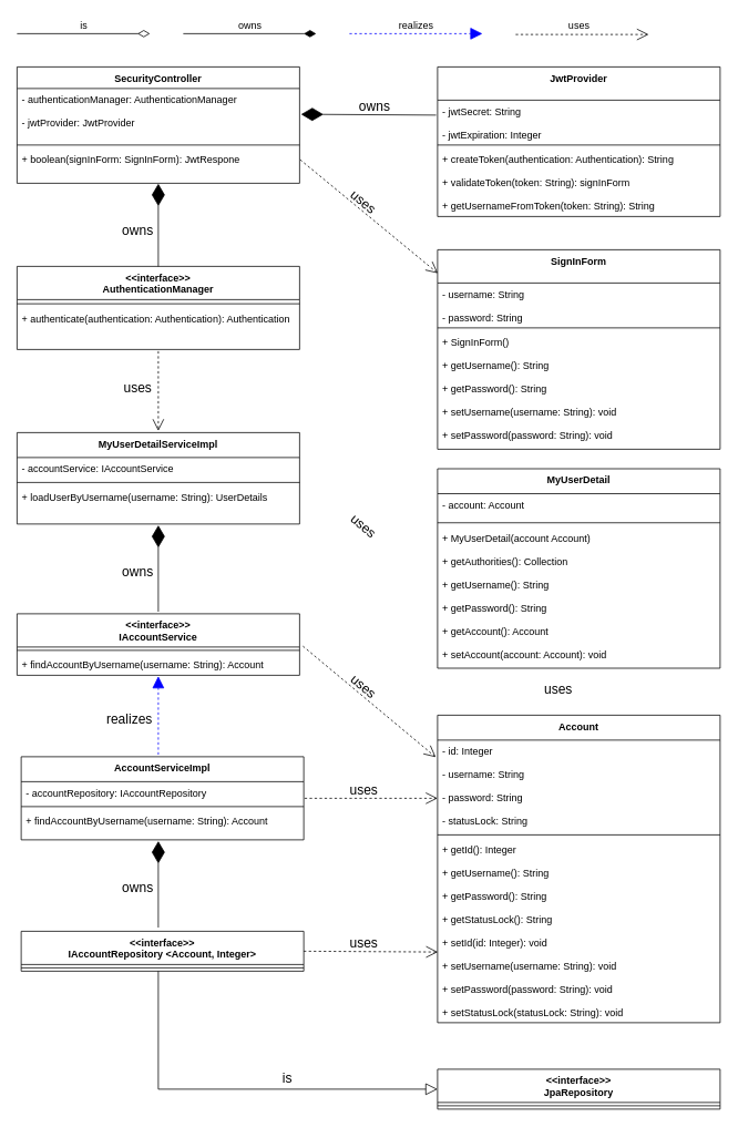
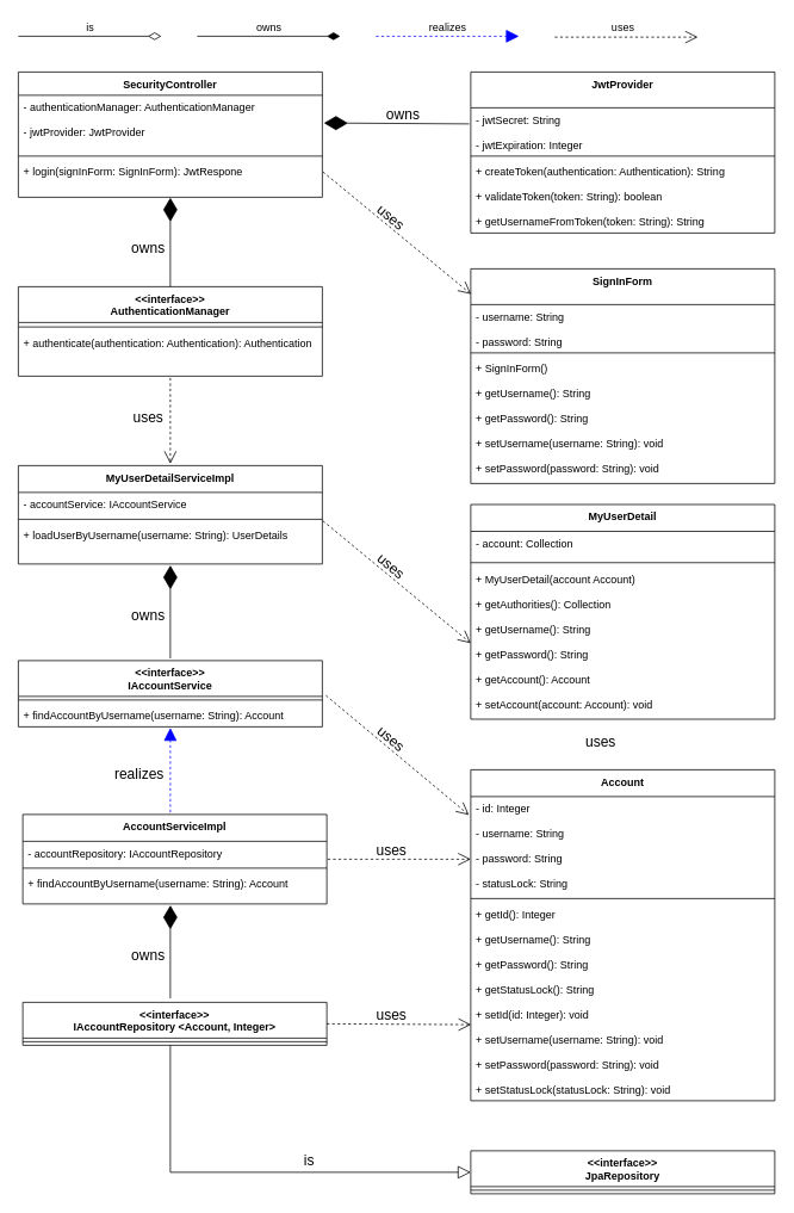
  <mxCell id="0" />
  <mxCell id="1" parent="0" />
  <mxCell id="2" value="" style="group;rotation=90;" parent="1" vertex="1" connectable="0"><mxGeometry x="120" y="464" width="160" height="12" as="geometry" /></mxCell>
  <mxCell id="3" value="" style="endArrow=open;dashed=1;endFill=0;endSize=12;html=1;" parent="2" edge="1"><mxGeometry width="160" relative="1" as="geometry"><mxPoint x="70" y="-42" as="sourcePoint" /><mxPoint x="70" y="54" as="targetPoint" /></mxGeometry></mxCell>
  <mxCell id="4" value="" style="group" parent="1" vertex="1" connectable="0"><mxGeometry x="20" y="20" width="160" height="20" as="geometry" /></mxCell>
  <mxCell id="5" value="" style="endArrow=diamondThin;endFill=0;endSize=12;html=1;" parent="4" edge="1"><mxGeometry width="160" relative="1" as="geometry"><mxPoint y="20" as="sourcePoint" /><mxPoint x="160" y="20" as="targetPoint" /></mxGeometry></mxCell>
  <mxCell id="6" value="is" style="text;html=1;align=center;verticalAlign=middle;resizable=0;points=[];autosize=1;" parent="4" vertex="1"><mxGeometry x="70" width="20" height="20" as="geometry" /></mxCell>
  <mxCell id="7" value="" style="group;rotation=-90;" parent="1" vertex="1" connectable="0"><mxGeometry x="100" y="266" width="160" height="13" as="geometry" /></mxCell>
  <mxCell id="8" value="" style="endArrow=diamondThin;endFill=1;endSize=24;html=1;" parent="7" edge="1"><mxGeometry width="160" relative="1" as="geometry"><mxPoint x="90" y="58.5" as="sourcePoint" /><mxPoint x="90" y="-45.5" as="targetPoint" /></mxGeometry></mxCell>
  <mxCell id="9" value="" style="endArrow=block;endFill=0;endSize=12;html=1;entryX=0;entryY=0.5;entryDx=0;entryDy=0;" parent="1" edge="1" target="51"><mxGeometry width="160" relative="1" as="geometry"><mxPoint x="190" y="1310" as="sourcePoint" /><mxPoint x="500" y="1310" as="targetPoint" /></mxGeometry></mxCell>
  <mxCell id="10" value="is" style="text;html=1;align=center;verticalAlign=middle;resizable=0;points=[];autosize=1;fontSize=16;" parent="1" vertex="1"><mxGeometry x="330" y="1286" width="30" height="20" as="geometry" /></mxCell>
  <mxCell id="11" value="SecurityController" style="swimlane;fontStyle=1;align=center;verticalAlign=top;childLayout=stackLayout;horizontal=1;startSize=26;horizontalStack=0;resizeParent=1;resizeParentMax=0;resizeLast=0;collapsible=1;marginBottom=0;swimlaneLine=1;rounded=0;shadow=0;glass=0;sketch=0;" parent="1" vertex="1"><mxGeometry x="20" y="80" width="340" height="140" as="geometry" /></mxCell>
  <mxCell id="12" value="- authenticationManager: AuthenticationManager&#10;&#10;- jwtProvider: JwtProvider" style="text;strokeColor=none;fillColor=none;align=left;verticalAlign=top;spacingLeft=4;spacingRight=4;overflow=hidden;rotatable=0;points=[[0,0.5],[1,0.5]];portConstraint=eastwest;" parent="11" vertex="1"><mxGeometry y="26" width="340" height="64" as="geometry" /></mxCell>
  <mxCell id="13" value="" style="line;strokeWidth=1;fillColor=none;align=left;verticalAlign=middle;spacingTop=-1;spacingLeft=3;spacingRight=3;rotatable=0;labelPosition=right;points=[];portConstraint=eastwest;" parent="11" vertex="1"><mxGeometry y="90" width="340" height="8" as="geometry" /></mxCell>
- <mxCell id="14" value="+ boolean(signInForm: SignInForm): JwtRespone" style="text;strokeColor=none;fillColor=none;align=left;verticalAlign=top;spacingLeft=4;spacingRight=4;overflow=hidden;rotatable=0;points=[[0,0.5],[1,0.5]];portConstraint=eastwest;" parent="11" vertex="1"><mxGeometry y="98" width="340" height="42" as="geometry" /></mxCell>
+ <mxCell id="14" value="+ login(signInForm: SignInForm): JwtRespone" style="text;strokeColor=none;fillColor=none;align=left;verticalAlign=top;spacingLeft=4;spacingRight=4;overflow=hidden;rotatable=0;points=[[0,0.5],[1,0.5]];portConstraint=eastwest;" parent="11" vertex="1"><mxGeometry y="98" width="340" height="42" as="geometry" /></mxCell>
  <mxCell id="15" value="JwtProvider" style="swimlane;fontStyle=1;align=center;verticalAlign=top;childLayout=stackLayout;horizontal=1;startSize=40;horizontalStack=0;resizeParent=1;resizeParentMax=0;resizeLast=0;collapsible=1;marginBottom=0;swimlaneLine=1;rounded=0;shadow=0;glass=0;sketch=0;" parent="1" vertex="1"><mxGeometry x="526" y="80" width="340" height="180" as="geometry"><mxRectangle x="480" y="200" width="100" height="40" as="alternateBounds" /></mxGeometry></mxCell>
  <mxCell id="16" value="" style="endArrow=open;dashed=1;endFill=0;endSize=12;html=1;" edge="1" parent="15"><mxGeometry width="160" relative="1" as="geometry"><mxPoint x="94" y="-39" as="sourcePoint" /><mxPoint x="254" y="-39" as="targetPoint" /></mxGeometry></mxCell>
  <mxCell id="17" value="- jwtSecret: String&#10;&#10;- jwtExpiration: Integer&#10;" style="text;strokeColor=none;fillColor=none;align=left;verticalAlign=top;spacingLeft=4;spacingRight=4;overflow=hidden;rotatable=0;points=[[0,0.5],[1,0.5]];portConstraint=eastwest;" parent="15" vertex="1"><mxGeometry y="40" width="340" height="50" as="geometry" /></mxCell>
  <mxCell id="18" value="" style="line;strokeWidth=1;fillColor=none;align=left;verticalAlign=middle;spacingTop=-1;spacingLeft=3;spacingRight=3;rotatable=0;labelPosition=right;points=[];portConstraint=eastwest;" parent="15" vertex="1"><mxGeometry y="90" width="340" height="8" as="geometry" /></mxCell>
- <mxCell id="19" value="+ createToken(authentication: Authentication): String&#10;&#10;+ validateToken(token: String): signInForm&#10;&#10;+ getUsernameFromToken(token: String): String" style="text;strokeColor=none;fillColor=none;align=left;verticalAlign=top;spacingLeft=4;spacingRight=4;overflow=hidden;rotatable=0;points=[[0,0.5],[1,0.5]];portConstraint=eastwest;" parent="15" vertex="1"><mxGeometry y="98" width="340" height="82" as="geometry" /></mxCell>
+ <mxCell id="19" value="+ createToken(authentication: Authentication): String&#10;&#10;+ validateToken(token: String): boolean&#10;&#10;+ getUsernameFromToken(token: String): String" style="text;strokeColor=none;fillColor=none;align=left;verticalAlign=top;spacingLeft=4;spacingRight=4;overflow=hidden;rotatable=0;points=[[0,0.5],[1,0.5]];portConstraint=eastwest;" parent="15" vertex="1"><mxGeometry y="98" width="340" height="82" as="geometry" /></mxCell>
  <mxCell id="20" value="&lt;&lt;interface&gt;&gt;&#10;AuthenticationManager" style="swimlane;fontStyle=1;align=center;verticalAlign=top;childLayout=stackLayout;horizontal=1;startSize=40;horizontalStack=0;resizeParent=1;resizeParentMax=0;resizeLast=0;collapsible=1;marginBottom=0;swimlaneLine=1;rounded=0;shadow=0;glass=0;sketch=0;" parent="1" vertex="1"><mxGeometry x="20" y="320" width="340" height="100" as="geometry" /></mxCell>
  <mxCell id="21" value="" style="line;strokeWidth=1;fillColor=none;align=left;verticalAlign=middle;spacingTop=-1;spacingLeft=3;spacingRight=3;rotatable=0;labelPosition=right;points=[];portConstraint=eastwest;" parent="20" vertex="1"><mxGeometry y="40" width="340" height="10" as="geometry" /></mxCell>
  <mxCell id="22" value="+ authenticate(authentication: Authentication): Authentication&#10;" style="text;strokeColor=none;fillColor=none;align=left;verticalAlign=top;spacingLeft=4;spacingRight=4;overflow=hidden;rotatable=0;points=[[0,0.5],[1,0.5]];portConstraint=eastwest;" parent="20" vertex="1"><mxGeometry y="50" width="340" height="50" as="geometry" /></mxCell>
  <mxCell id="23" value="SignInForm" style="swimlane;fontStyle=1;align=center;verticalAlign=top;childLayout=stackLayout;horizontal=1;startSize=40;horizontalStack=0;resizeParent=1;resizeParentMax=0;resizeLast=0;collapsible=1;marginBottom=0;swimlaneLine=1;rounded=0;shadow=0;glass=0;sketch=0;" parent="1" vertex="1"><mxGeometry x="526" y="300" width="340" height="240" as="geometry" /></mxCell>
  <mxCell id="24" value="- username: String&#10;&#10;- password: String&#10;&#10;" style="text;strokeColor=none;fillColor=none;align=left;verticalAlign=top;spacingLeft=4;spacingRight=4;overflow=hidden;rotatable=0;points=[[0,0.5],[1,0.5]];portConstraint=eastwest;" parent="23" vertex="1"><mxGeometry y="40" width="340" height="50" as="geometry" /></mxCell>
  <mxCell id="25" value="" style="line;strokeWidth=1;fillColor=none;align=left;verticalAlign=middle;spacingTop=-1;spacingLeft=3;spacingRight=3;rotatable=0;labelPosition=right;points=[];portConstraint=eastwest;" parent="23" vertex="1"><mxGeometry y="90" width="340" height="8" as="geometry" /></mxCell>
  <mxCell id="26" value="+ SignInForm()&#10;&#10;+ getUsername(): String&#10;&#10;+ getPassword(): String&#10;&#10;+ setUsername(username: String): void&#10;&#10;+ setPassword(password: String): void" style="text;strokeColor=none;fillColor=none;align=left;verticalAlign=top;spacingLeft=4;spacingRight=4;overflow=hidden;rotatable=0;points=[[0,0.5],[1,0.5]];portConstraint=eastwest;" parent="23" vertex="1"><mxGeometry y="98" width="340" height="142" as="geometry" /></mxCell>
  <mxCell id="27" value="" style="group" vertex="1" connectable="0" parent="1"><mxGeometry x="220" y="20" width="160" height="20" as="geometry" /></mxCell>
  <mxCell id="28" value="" style="endArrow=diamondThin;endFill=1;endSize=12;html=1;" edge="1" parent="27"><mxGeometry width="160" relative="1" as="geometry"><mxPoint y="20" as="sourcePoint" /><mxPoint x="160" y="20" as="targetPoint" /></mxGeometry></mxCell>
  <mxCell id="29" value="owns" style="text;html=1;align=center;verticalAlign=middle;resizable=0;points=[];autosize=1;" vertex="1" parent="27"><mxGeometry x="60" width="40" height="20" as="geometry" /></mxCell>
  <mxCell id="30" value="MyUserDetailServiceImpl" style="swimlane;fontStyle=1;align=center;verticalAlign=top;childLayout=stackLayout;horizontal=1;startSize=30;horizontalStack=0;resizeParent=1;resizeParentMax=0;resizeLast=0;collapsible=1;marginBottom=0;swimlaneLine=1;rounded=0;shadow=0;glass=0;sketch=0;" vertex="1" parent="1"><mxGeometry x="20" y="520" width="340" height="110" as="geometry"><mxRectangle x="480" y="200" width="100" height="40" as="alternateBounds" /></mxGeometry></mxCell>
  <mxCell id="31" value="- accountService: IAccountService" style="text;strokeColor=none;fillColor=none;align=left;verticalAlign=top;spacingLeft=4;spacingRight=4;overflow=hidden;rotatable=0;points=[[0,0.5],[1,0.5]];portConstraint=eastwest;" vertex="1" parent="30"><mxGeometry y="30" width="340" height="26" as="geometry" /></mxCell>
  <mxCell id="32" value="" style="line;strokeWidth=1;fillColor=none;align=left;verticalAlign=middle;spacingTop=-1;spacingLeft=3;spacingRight=3;rotatable=0;labelPosition=right;points=[];portConstraint=eastwest;" vertex="1" parent="30"><mxGeometry y="56" width="340" height="8" as="geometry" /></mxCell>
  <mxCell id="33" value="+ loadUserByUsername(username: String): UserDetails" style="text;strokeColor=none;fillColor=none;align=left;verticalAlign=top;spacingLeft=4;spacingRight=4;overflow=hidden;rotatable=0;points=[[0,0.5],[1,0.5]];portConstraint=eastwest;" vertex="1" parent="30"><mxGeometry y="64" width="340" height="46" as="geometry" /></mxCell>
  <mxCell id="34" value="uses" style="text;html=1;align=center;verticalAlign=middle;resizable=0;points=[];autosize=1;rotation=0;fontSize=16;" parent="1" vertex="1"><mxGeometry x="140" y="456" width="50" height="20" as="geometry" /></mxCell>
  <mxCell id="35" value="owns" style="text;html=1;align=center;verticalAlign=middle;resizable=0;points=[];autosize=1;rotation=0;fontSize=16;" parent="1" vertex="1"><mxGeometry x="140" y="266" width="50" height="20" as="geometry" /></mxCell>
  <mxCell id="36" value="&lt;&lt;interface&gt;&gt;&#10;IAccountService" style="swimlane;fontStyle=1;align=center;verticalAlign=top;childLayout=stackLayout;horizontal=1;startSize=40;horizontalStack=0;resizeParent=1;resizeParentMax=0;resizeLast=0;collapsible=1;marginBottom=0;swimlaneLine=1;rounded=0;shadow=0;glass=0;sketch=0;" vertex="1" parent="1"><mxGeometry x="20" y="738" width="340" height="74" as="geometry" /></mxCell>
  <mxCell id="37" value="" style="line;strokeWidth=1;fillColor=none;align=left;verticalAlign=middle;spacingTop=-1;spacingLeft=3;spacingRight=3;rotatable=0;labelPosition=right;points=[];portConstraint=eastwest;" vertex="1" parent="36"><mxGeometry y="40" width="340" height="8" as="geometry" /></mxCell>
  <mxCell id="38" value="+ findAccountByUsername(username: String): Account" style="text;strokeColor=none;fillColor=none;align=left;verticalAlign=top;spacingLeft=4;spacingRight=4;overflow=hidden;rotatable=0;points=[[0,0.5],[1,0.5]];portConstraint=eastwest;" vertex="1" parent="36"><mxGeometry y="48" width="340" height="26" as="geometry" /></mxCell>
  <mxCell id="39" value="" style="group;rotation=-90;" vertex="1" connectable="0" parent="1"><mxGeometry x="100" y="677" width="160" height="13" as="geometry" /></mxCell>
  <mxCell id="40" value="" style="endArrow=diamondThin;endFill=1;endSize=24;html=1;" edge="1" parent="39"><mxGeometry width="160" relative="1" as="geometry"><mxPoint x="90" y="58.5" as="sourcePoint" /><mxPoint x="90" y="-45.5" as="targetPoint" /></mxGeometry></mxCell>
  <mxCell id="41" value="owns" style="text;html=1;align=center;verticalAlign=middle;resizable=0;points=[];autosize=1;rotation=0;fontSize=16;" vertex="1" parent="1"><mxGeometry x="140" y="677" width="50" height="20" as="geometry" /></mxCell>
  <mxCell id="42" value="AccountServiceImpl" style="swimlane;fontStyle=1;align=center;verticalAlign=top;childLayout=stackLayout;horizontal=1;startSize=30;horizontalStack=0;resizeParent=1;resizeParentMax=0;resizeLast=0;collapsible=1;marginBottom=0;swimlaneLine=1;rounded=0;shadow=0;glass=0;sketch=0;" vertex="1" parent="1"><mxGeometry x="25" y="910" width="340" height="100" as="geometry" /></mxCell>
  <mxCell id="43" value="- accountRepository: IAccountRepository" style="text;strokeColor=none;fillColor=none;align=left;verticalAlign=top;spacingLeft=4;spacingRight=4;overflow=hidden;rotatable=0;points=[[0,0.5],[1,0.5]];portConstraint=eastwest;" vertex="1" parent="42"><mxGeometry y="30" width="340" height="26" as="geometry" /></mxCell>
  <mxCell id="44" value="" style="line;strokeWidth=1;fillColor=none;align=left;verticalAlign=middle;spacingTop=-1;spacingLeft=3;spacingRight=3;rotatable=0;labelPosition=right;points=[];portConstraint=eastwest;" vertex="1" parent="42"><mxGeometry y="56" width="340" height="8" as="geometry" /></mxCell>
  <mxCell id="45" value="+ findAccountByUsername(username: String): Account" style="text;strokeColor=none;fillColor=none;align=left;verticalAlign=top;spacingLeft=4;spacingRight=4;overflow=hidden;rotatable=0;points=[[0,0.5],[1,0.5]];portConstraint=eastwest;" vertex="1" parent="42"><mxGeometry y="64" width="340" height="36" as="geometry" /></mxCell>
  <mxCell id="46" value="" style="group;rotation=-90;" vertex="1" connectable="0" parent="1"><mxGeometry x="111" y="853.5" width="138" height="20" as="geometry" /></mxCell>
  <mxCell id="47" value="" style="endArrow=block;endFill=1;endSize=12;html=1;dashed=1;strokeColor=#0000FF;fillColor=#dae8fc;gradientColor=#7ea6e0;" edge="1" parent="46"><mxGeometry width="160" relative="1" as="geometry"><mxPoint x="79" y="54.053" as="sourcePoint" /><mxPoint x="79" y="-40.368" as="targetPoint" /></mxGeometry></mxCell>
  <mxCell id="48" value="realizes" style="text;html=1;align=center;verticalAlign=middle;resizable=0;points=[];autosize=1;rotation=0;fontSize=16;" vertex="1" parent="46"><mxGeometry x="8.995" width="70" height="20" as="geometry" /></mxCell>
  <mxCell id="49" value="&lt;&lt;interface&gt;&gt;&#10;IAccountRepository &lt;Account, Integer&gt;" style="swimlane;fontStyle=1;align=center;verticalAlign=top;childLayout=stackLayout;horizontal=1;startSize=40;horizontalStack=0;resizeParent=1;resizeParentMax=0;resizeLast=0;collapsible=1;marginBottom=0;swimlaneLine=1;rounded=0;shadow=0;glass=0;sketch=0;" vertex="1" parent="1"><mxGeometry x="25" y="1120" width="340" height="48" as="geometry" /></mxCell>
  <mxCell id="50" value="" style="line;strokeWidth=1;fillColor=none;align=left;verticalAlign=middle;spacingTop=-1;spacingLeft=3;spacingRight=3;rotatable=0;labelPosition=right;points=[];portConstraint=eastwest;" vertex="1" parent="49"><mxGeometry y="40" width="340" height="8" as="geometry" /></mxCell>
  <mxCell id="51" value="&lt;&lt;interface&gt;&gt;&#10;JpaRepository&#10;" style="swimlane;fontStyle=1;align=center;verticalAlign=top;childLayout=stackLayout;horizontal=1;startSize=40;horizontalStack=0;resizeParent=1;resizeParentMax=0;resizeLast=0;collapsible=1;marginBottom=0;swimlaneLine=1;rounded=0;shadow=0;glass=0;sketch=0;" vertex="1" parent="1"><mxGeometry x="526" y="1286" width="340" height="48" as="geometry" /></mxCell>
  <mxCell id="52" value="" style="line;strokeWidth=1;fillColor=none;align=left;verticalAlign=middle;spacingTop=-1;spacingLeft=3;spacingRight=3;rotatable=0;labelPosition=right;points=[];portConstraint=eastwest;" vertex="1" parent="51"><mxGeometry y="40" width="340" height="8" as="geometry" /></mxCell>
  <mxCell id="53" value="" style="group;rotation=-90;" vertex="1" connectable="0" parent="1"><mxGeometry x="100" y="1057" width="160" height="13" as="geometry" /></mxCell>
  <mxCell id="54" value="" style="endArrow=diamondThin;endFill=1;endSize=24;html=1;" edge="1" parent="53"><mxGeometry width="160" relative="1" as="geometry"><mxPoint x="90" y="58.5" as="sourcePoint" /><mxPoint x="90" y="-45.5" as="targetPoint" /></mxGeometry></mxCell>
  <mxCell id="55" value="owns" style="text;html=1;align=center;verticalAlign=middle;resizable=0;points=[];autosize=1;rotation=0;fontSize=16;" vertex="1" parent="1"><mxGeometry x="140" y="1057" width="50" height="20" as="geometry" /></mxCell>
  <mxCell id="56" value="Account&#10;" style="swimlane;fontStyle=1;align=center;verticalAlign=top;childLayout=stackLayout;horizontal=1;startSize=30;horizontalStack=0;resizeParent=1;resizeParentMax=0;resizeLast=0;collapsible=1;marginBottom=0;swimlaneLine=1;rounded=0;shadow=0;glass=0;sketch=0;" vertex="1" parent="1"><mxGeometry x="526" y="860" width="340" height="370" as="geometry" /></mxCell>
  <mxCell id="57" value="- id: Integer&#10;&#10;- username: String&#10;&#10;- password: String&#10;&#10;- statusLock: String" style="text;strokeColor=none;fillColor=none;align=left;verticalAlign=top;spacingLeft=4;spacingRight=4;overflow=hidden;rotatable=0;points=[[0,0.5],[1,0.5]];portConstraint=eastwest;" vertex="1" parent="56"><mxGeometry y="30" width="340" height="110" as="geometry" /></mxCell>
  <mxCell id="58" value="" style="line;strokeWidth=1;fillColor=none;align=left;verticalAlign=middle;spacingTop=-1;spacingLeft=3;spacingRight=3;rotatable=0;labelPosition=right;points=[];portConstraint=eastwest;" vertex="1" parent="56"><mxGeometry y="140" width="340" height="8" as="geometry" /></mxCell>
  <mxCell id="59" value="+ getId(): Integer&#10;&#10;+ getUsername(): String&#10;&#10;+ getPassword(): String&#10;&#10;+ getStatusLock(): String&#10;&#10;+ setId(id: Integer): void&#10;&#10;+ setUsername(username: String): void&#10;&#10;+ setPassword(password: String): void&#10;&#10;+ setStatusLock(statusLock: String): void&#10;&#10;" style="text;strokeColor=none;fillColor=none;align=left;verticalAlign=top;spacingLeft=4;spacingRight=4;overflow=hidden;rotatable=0;points=[[0,0.5],[1,0.5]];portConstraint=eastwest;" vertex="1" parent="56"><mxGeometry y="148" width="340" height="222" as="geometry" /></mxCell>
  <mxCell id="60" value="" style="endArrow=open;dashed=1;endFill=0;endSize=12;html=1;entryX=-0.006;entryY=0.187;entryDx=0;entryDy=0;entryPerimeter=0;" edge="1" parent="1" target="57"><mxGeometry width="160" relative="1" as="geometry"><mxPoint x="364" y="777" as="sourcePoint" /><mxPoint x="524" y="777" as="targetPoint" /></mxGeometry></mxCell>
  <mxCell id="61" value="uses" style="text;html=1;align=center;verticalAlign=middle;resizable=0;points=[];autosize=1;fontSize=16;rotation=40;" vertex="1" parent="1"><mxGeometry x="412" y="815" width="50" height="20" as="geometry" /></mxCell>
  <mxCell id="62" value="" style="endArrow=open;dashed=1;endFill=0;endSize=12;html=1;" edge="1" parent="1"><mxGeometry width="160" relative="1" as="geometry"><mxPoint x="366" y="960" as="sourcePoint" /><mxPoint x="526" y="960" as="targetPoint" /></mxGeometry></mxCell>
  <mxCell id="63" value="uses" style="text;html=1;align=center;verticalAlign=middle;resizable=0;points=[];autosize=1;fontSize=16;" vertex="1" parent="1"><mxGeometry x="412" y="940" width="50" height="20" as="geometry" /></mxCell>
  <mxCell id="64" value="" style="endArrow=open;dashed=1;endFill=0;endSize=12;html=1;entryX=0.001;entryY=0.617;entryDx=0;entryDy=0;entryPerimeter=0;exitX=1;exitY=0.5;exitDx=0;exitDy=0;" edge="1" parent="1" source="49" target="59"><mxGeometry width="160" relative="1" as="geometry"><mxPoint x="340" y="1099" as="sourcePoint" /><mxPoint x="500" y="1099" as="targetPoint" /></mxGeometry></mxCell>
  <mxCell id="65" value="uses" style="text;html=1;align=center;verticalAlign=middle;resizable=0;points=[];autosize=1;fontSize=16;rotation=0;" vertex="1" parent="1"><mxGeometry x="412" y="1124" width="50" height="20" as="geometry" /></mxCell>
  <mxCell id="66" value="MyUserDetail" style="swimlane;fontStyle=1;align=center;verticalAlign=top;childLayout=stackLayout;horizontal=1;startSize=30;horizontalStack=0;resizeParent=1;resizeParentMax=0;resizeLast=0;collapsible=1;marginBottom=0;swimlaneLine=1;rounded=0;shadow=0;glass=0;sketch=0;" vertex="1" parent="1"><mxGeometry x="526" y="563.5" width="340" height="240" as="geometry" /></mxCell>
- <mxCell id="67" value="- account: Account&#10;&#10;" style="text;strokeColor=none;fillColor=none;align=left;verticalAlign=top;spacingLeft=4;spacingRight=4;overflow=hidden;rotatable=0;points=[[0,0.5],[1,0.5]];portConstraint=eastwest;" vertex="1" parent="66"><mxGeometry y="30" width="340" height="30" as="geometry" /></mxCell>
+ <mxCell id="67" value="- account: Collection&#10;&#10;" style="text;strokeColor=none;fillColor=none;align=left;verticalAlign=top;spacingLeft=4;spacingRight=4;overflow=hidden;rotatable=0;points=[[0,0.5],[1,0.5]];portConstraint=eastwest;" vertex="1" parent="66"><mxGeometry y="30" width="340" height="30" as="geometry" /></mxCell>
  <mxCell id="68" value="" style="line;strokeWidth=1;fillColor=none;align=left;verticalAlign=middle;spacingTop=-1;spacingLeft=3;spacingRight=3;rotatable=0;labelPosition=right;points=[];portConstraint=eastwest;" vertex="1" parent="66"><mxGeometry y="60" width="340" height="10" as="geometry" /></mxCell>
  <mxCell id="69" value="+ MyUserDetail(account Account)&#10;&#10;+ getAuthorities(): Collection&#10;&#10;+ getUsername(): String&#10;&#10;+ getPassword(): String&#10;&#10;+ getAccount(): Account&#10;&#10;+ setAccount(account: Account): void&#10;" style="text;strokeColor=none;fillColor=none;align=left;verticalAlign=top;spacingLeft=4;spacingRight=4;overflow=hidden;rotatable=0;points=[[0,0.5],[1,0.5]];portConstraint=eastwest;" vertex="1" parent="66"><mxGeometry y="70" width="340" height="170" as="geometry" /></mxCell>
+ <mxCell id="70" value="" style="endArrow=open;dashed=1;endFill=0;endSize=12;html=1;entryX=0;entryY=0.5;entryDx=0;entryDy=0;exitX=1.002;exitY=1.223;exitDx=0;exitDy=0;exitPerimeter=0;" edge="1" parent="1" source="31" target="69"><mxGeometry width="160" relative="1" as="geometry"><mxPoint x="364" y="580" as="sourcePoint" /><mxPoint x="524" y="580" as="targetPoint" /></mxGeometry></mxCell>
  <mxCell id="71" value="uses" style="text;html=1;align=center;verticalAlign=middle;resizable=0;points=[];autosize=1;fontSize=16;rotation=40;" vertex="1" parent="1"><mxGeometry x="412" y="622" width="50" height="20" as="geometry" /></mxCell>
  <mxCell id="72" value="uses" style="text;html=1;align=center;verticalAlign=middle;resizable=0;points=[];autosize=1;fontSize=16;" vertex="1" parent="1"><mxGeometry x="646" y="819" width="50" height="20" as="geometry" /></mxCell>
  <mxCell id="73" value="" style="group;rotation=-180;" vertex="1" connectable="0" parent="1"><mxGeometry x="318" y="141" width="250" height="13" as="geometry" /></mxCell>
  <mxCell id="74" value="" style="endArrow=diamondThin;endFill=1;endSize=24;html=1;" edge="1" parent="73"><mxGeometry width="160" relative="1" as="geometry"><mxPoint x="206.25" y="-3.0" as="sourcePoint" /><mxPoint x="43.75" y="-4" as="targetPoint" /></mxGeometry></mxCell>
  <mxCell id="75" value="owns" style="text;html=1;align=center;verticalAlign=middle;resizable=0;points=[];autosize=1;rotation=0;fontSize=16;" vertex="1" parent="1"><mxGeometry x="425" y="117" width="50" height="20" as="geometry" /></mxCell>
  <mxCell id="76" value="" style="endArrow=none;html=1;fontSize=16;" edge="1" parent="1"><mxGeometry width="50" height="50" relative="1" as="geometry"><mxPoint x="190" y="1168" as="sourcePoint" /><mxPoint x="190" y="1310" as="targetPoint" /></mxGeometry></mxCell>
  <mxCell id="77" value="" style="endArrow=open;dashed=1;endFill=0;endSize=12;html=1;entryX=0.001;entryY=0.118;entryDx=0;entryDy=0;exitX=1.002;exitY=1.223;exitDx=0;exitDy=0;exitPerimeter=0;entryPerimeter=0;" edge="1" parent="1" target="23"><mxGeometry width="160" relative="1" as="geometry"><mxPoint x="360.68" y="191.648" as="sourcePoint" /><mxPoint x="526" y="328.35" as="targetPoint" /></mxGeometry></mxCell>
  <mxCell id="78" value="uses" style="text;html=1;align=center;verticalAlign=middle;resizable=0;points=[];autosize=1;fontSize=16;rotation=40;" vertex="1" parent="1"><mxGeometry x="412" y="231.85" width="50" height="20" as="geometry" /></mxCell>
  <mxCell id="79" value="realizes" style="text;html=1;align=center;verticalAlign=middle;resizable=0;points=[];autosize=1;" parent="1" vertex="1"><mxGeometry x="470" y="20" width="60" height="20" as="geometry" /></mxCell>
  <mxCell id="80" value="" style="endArrow=block;endFill=1;endSize=12;html=1;dashed=1;strokeColor=#0000FF;fillColor=#dae8fc;gradientColor=#7ea6e0;" parent="1" edge="1"><mxGeometry width="160" relative="1" as="geometry"><mxPoint x="420" y="40" as="sourcePoint" /><mxPoint x="580" y="40" as="targetPoint" /></mxGeometry></mxCell>
  <mxCell id="81" value="uses" style="text;html=1;align=center;verticalAlign=middle;resizable=0;points=[];autosize=1;fontSize=12;rotation=0;" vertex="1" parent="1"><mxGeometry x="676" y="20" width="40" height="20" as="geometry" /></mxCell>
